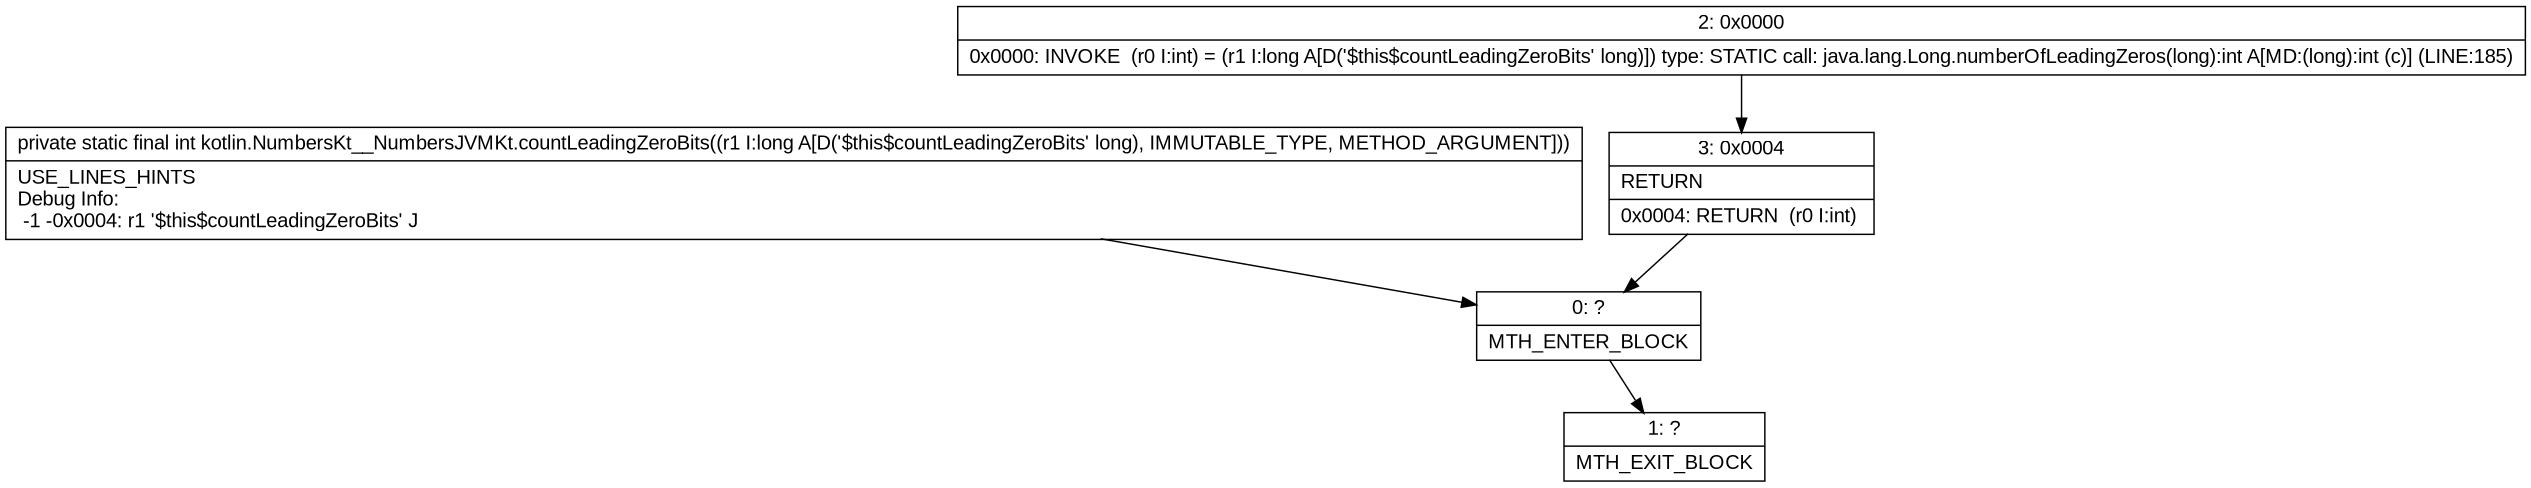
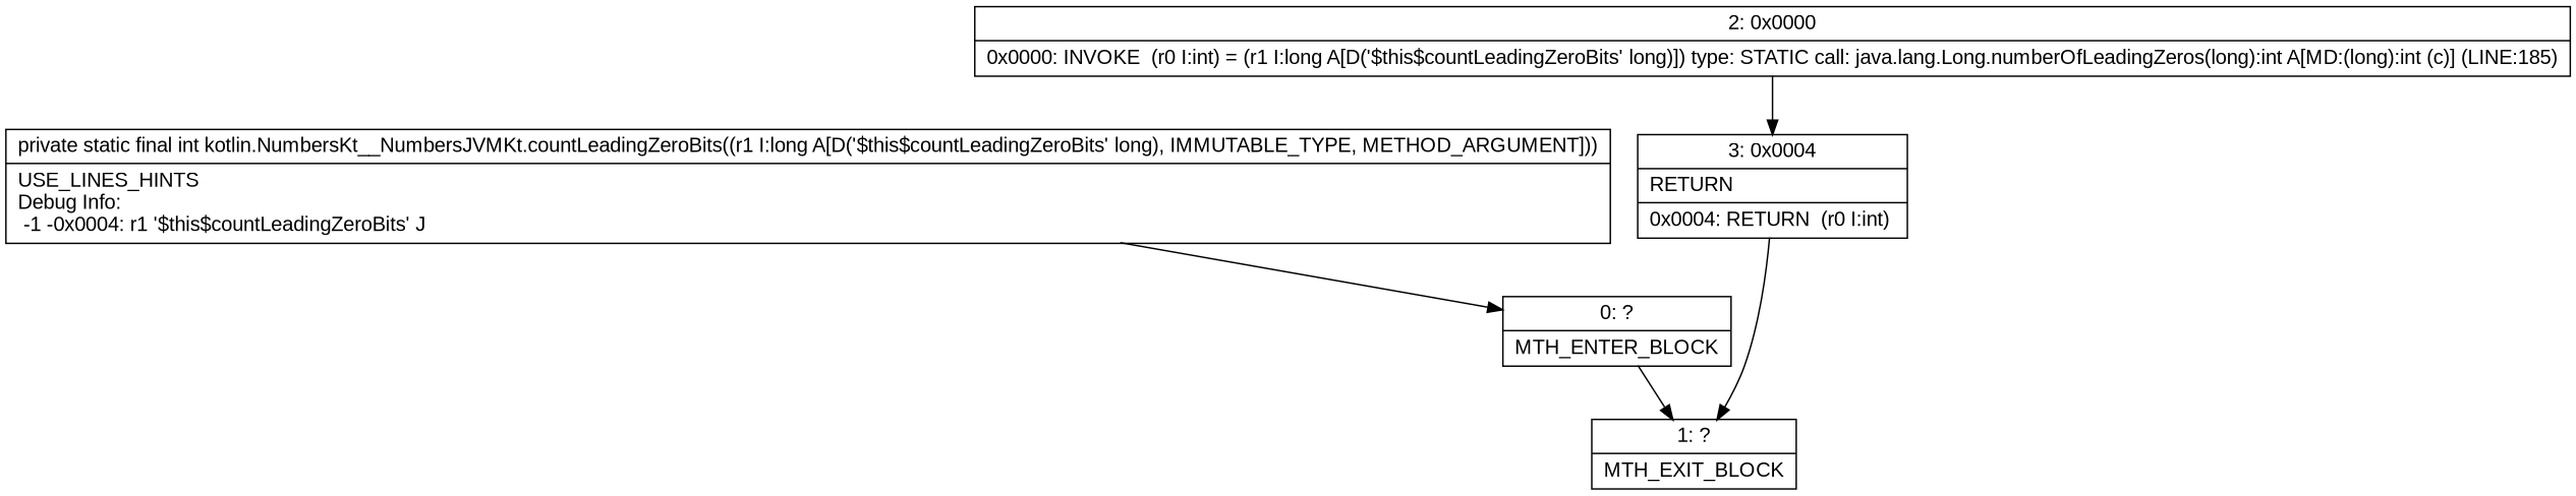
  digraph {
    fontname="Liberation Sans"
    node [fontname="Liberation Sans" shape=record]
    edge [fontname="Liberation Sans"]
    n1 [label="{0\:\ ?|MTH_ENTER_BLOCK\l}"]
    n2 [label="{1\:\ ?|MTH_EXIT_BLOCK\l}"]
    n3 [label="{2\:\ 0x0000|0x0000: INVOKE  (r0 I:int) = (r1 I:long A[D('$this$countLeadingZeroBits' long)]) type: STATIC call: java.lang.Long.numberOfLeadingZeros(long):int A[MD:(long):int (c)] (LINE:185)\l}"]
    n4 [label="{3\:\ 0x0004|RETURN\l|0x0004: RETURN  (r0 I:int) \l}"]
    n5 [label="{private static final int kotlin.NumbersKt__NumbersJVMKt.countLeadingZeroBits((r1 I:long A[D('$this$countLeadingZeroBits' long), IMMUTABLE_TYPE, METHOD_ARGUMENT]))  | USE_LINES_HINTS\lDebug Info:\l  \-1 \-0x0004: r1 '$this$countLeadingZeroBits' J\l}"]
    n1 -> n2
    n3 -> n4
-   n4 -> n1
+   n4 -> n2
    n5 -> n1
  }
